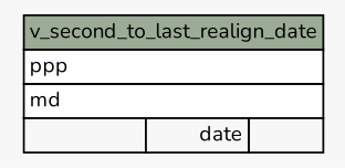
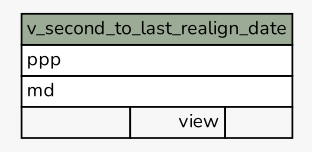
  digraph {
    bgcolor="#f7f7f7"
    fontname=Nunito
    fontsize=11
    nodesep=0.18
    rankdir=RL
    ranksep=0.46
-   n1 [fontname=Nunito fontsize=11 label=<     <TABLE BORDER="0" CELLBORDER="1" CELLSPACING="0" BGCOLOR="#ffffff">       <TR><TD COLSPAN="3" BGCOLOR="#9bab96" ALIGN="CENTER">v_second_to_last_realign_date</TD></TR>       <TR><TD PORT="ppp" COLSPAN="3" ALIGN="LEFT">ppp</TD></TR>       <TR><TD PORT="md" COLSPAN="3" ALIGN="LEFT">md</TD></TR>       <TR><TD ALIGN="LEFT" BGCOLOR="#f7f7f7">  </TD><TD ALIGN="RIGHT" BGCOLOR="#f7f7f7">date</TD><TD ALIGN="RIGHT" BGCOLOR="#f7f7f7">  </TD></TR>     </TABLE>> shape=plaintext]
+   n1 [fontname=Nunito fontsize=11 label=<     <TABLE BORDER="0" CELLBORDER="1" CELLSPACING="0" BGCOLOR="#ffffff">       <TR><TD COLSPAN="3" BGCOLOR="#9bab96" ALIGN="CENTER">v_second_to_last_realign_date</TD></TR>       <TR><TD PORT="ppp" COLSPAN="3" ALIGN="LEFT">ppp</TD></TR>       <TR><TD PORT="md" COLSPAN="3" ALIGN="LEFT">md</TD></TR>       <TR><TD ALIGN="LEFT" BGCOLOR="#f7f7f7">  </TD><TD ALIGN="RIGHT" BGCOLOR="#f7f7f7">view</TD><TD ALIGN="RIGHT" BGCOLOR="#f7f7f7">  </TD></TR>     </TABLE>> shape=plaintext]
  }
